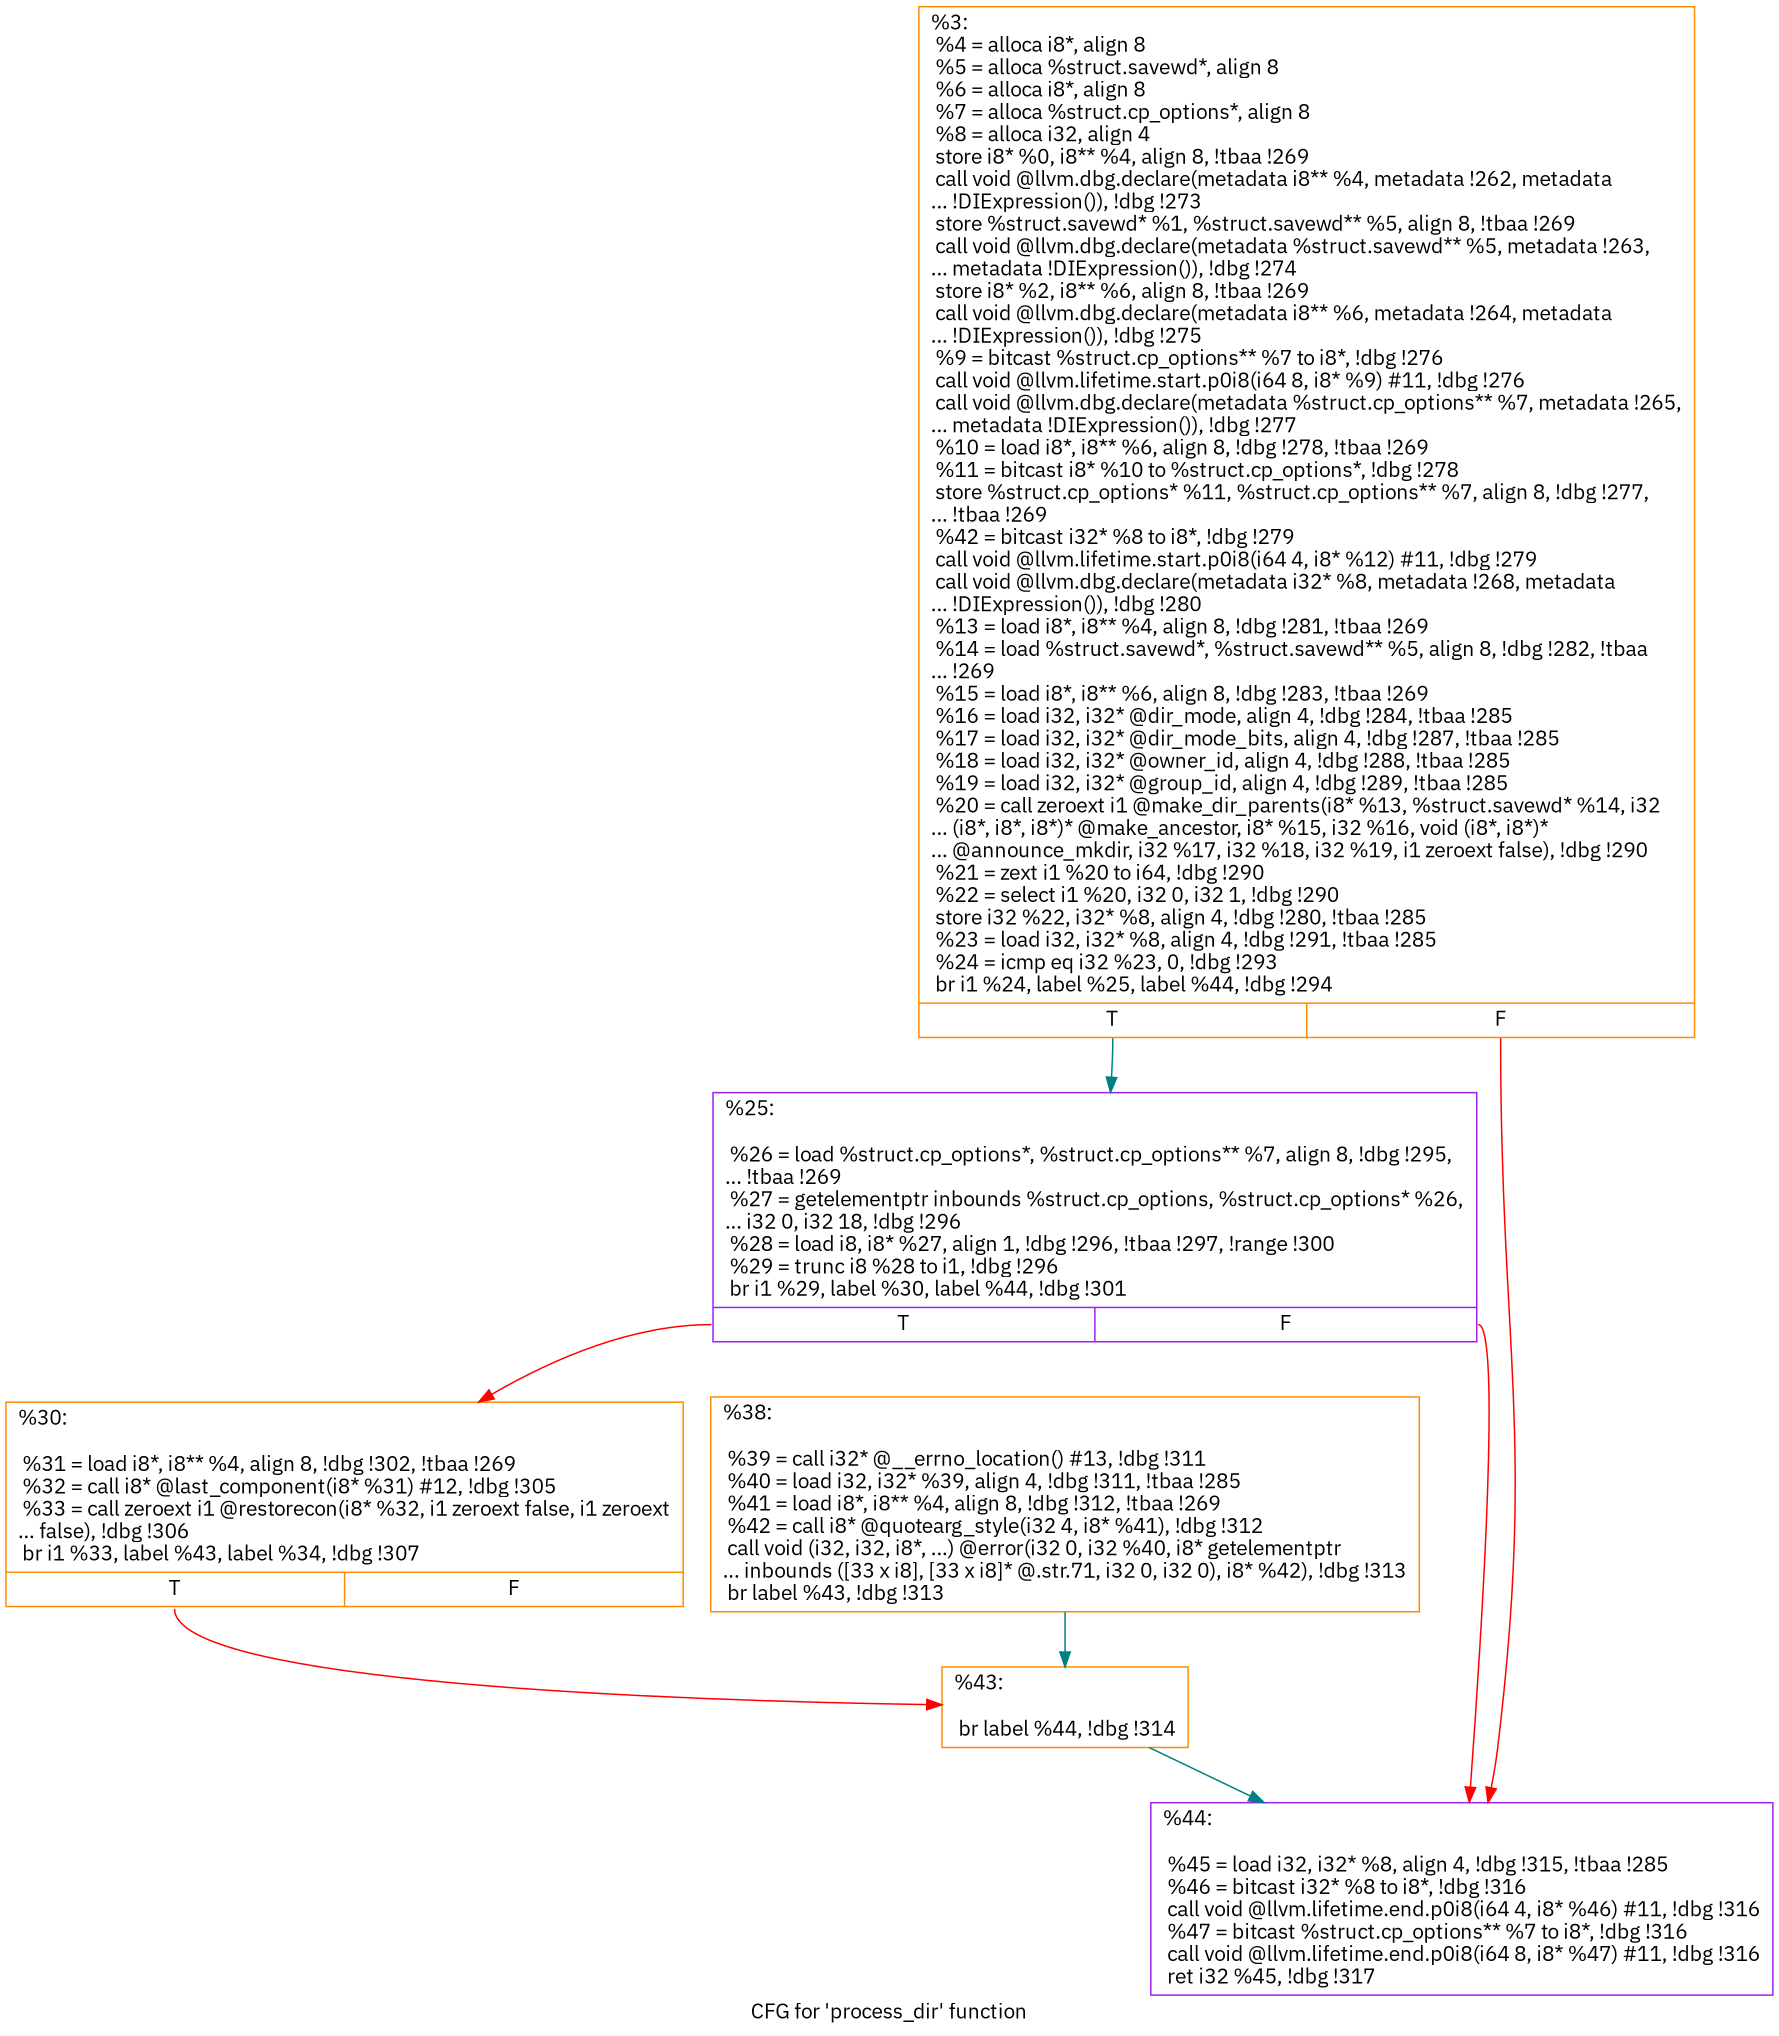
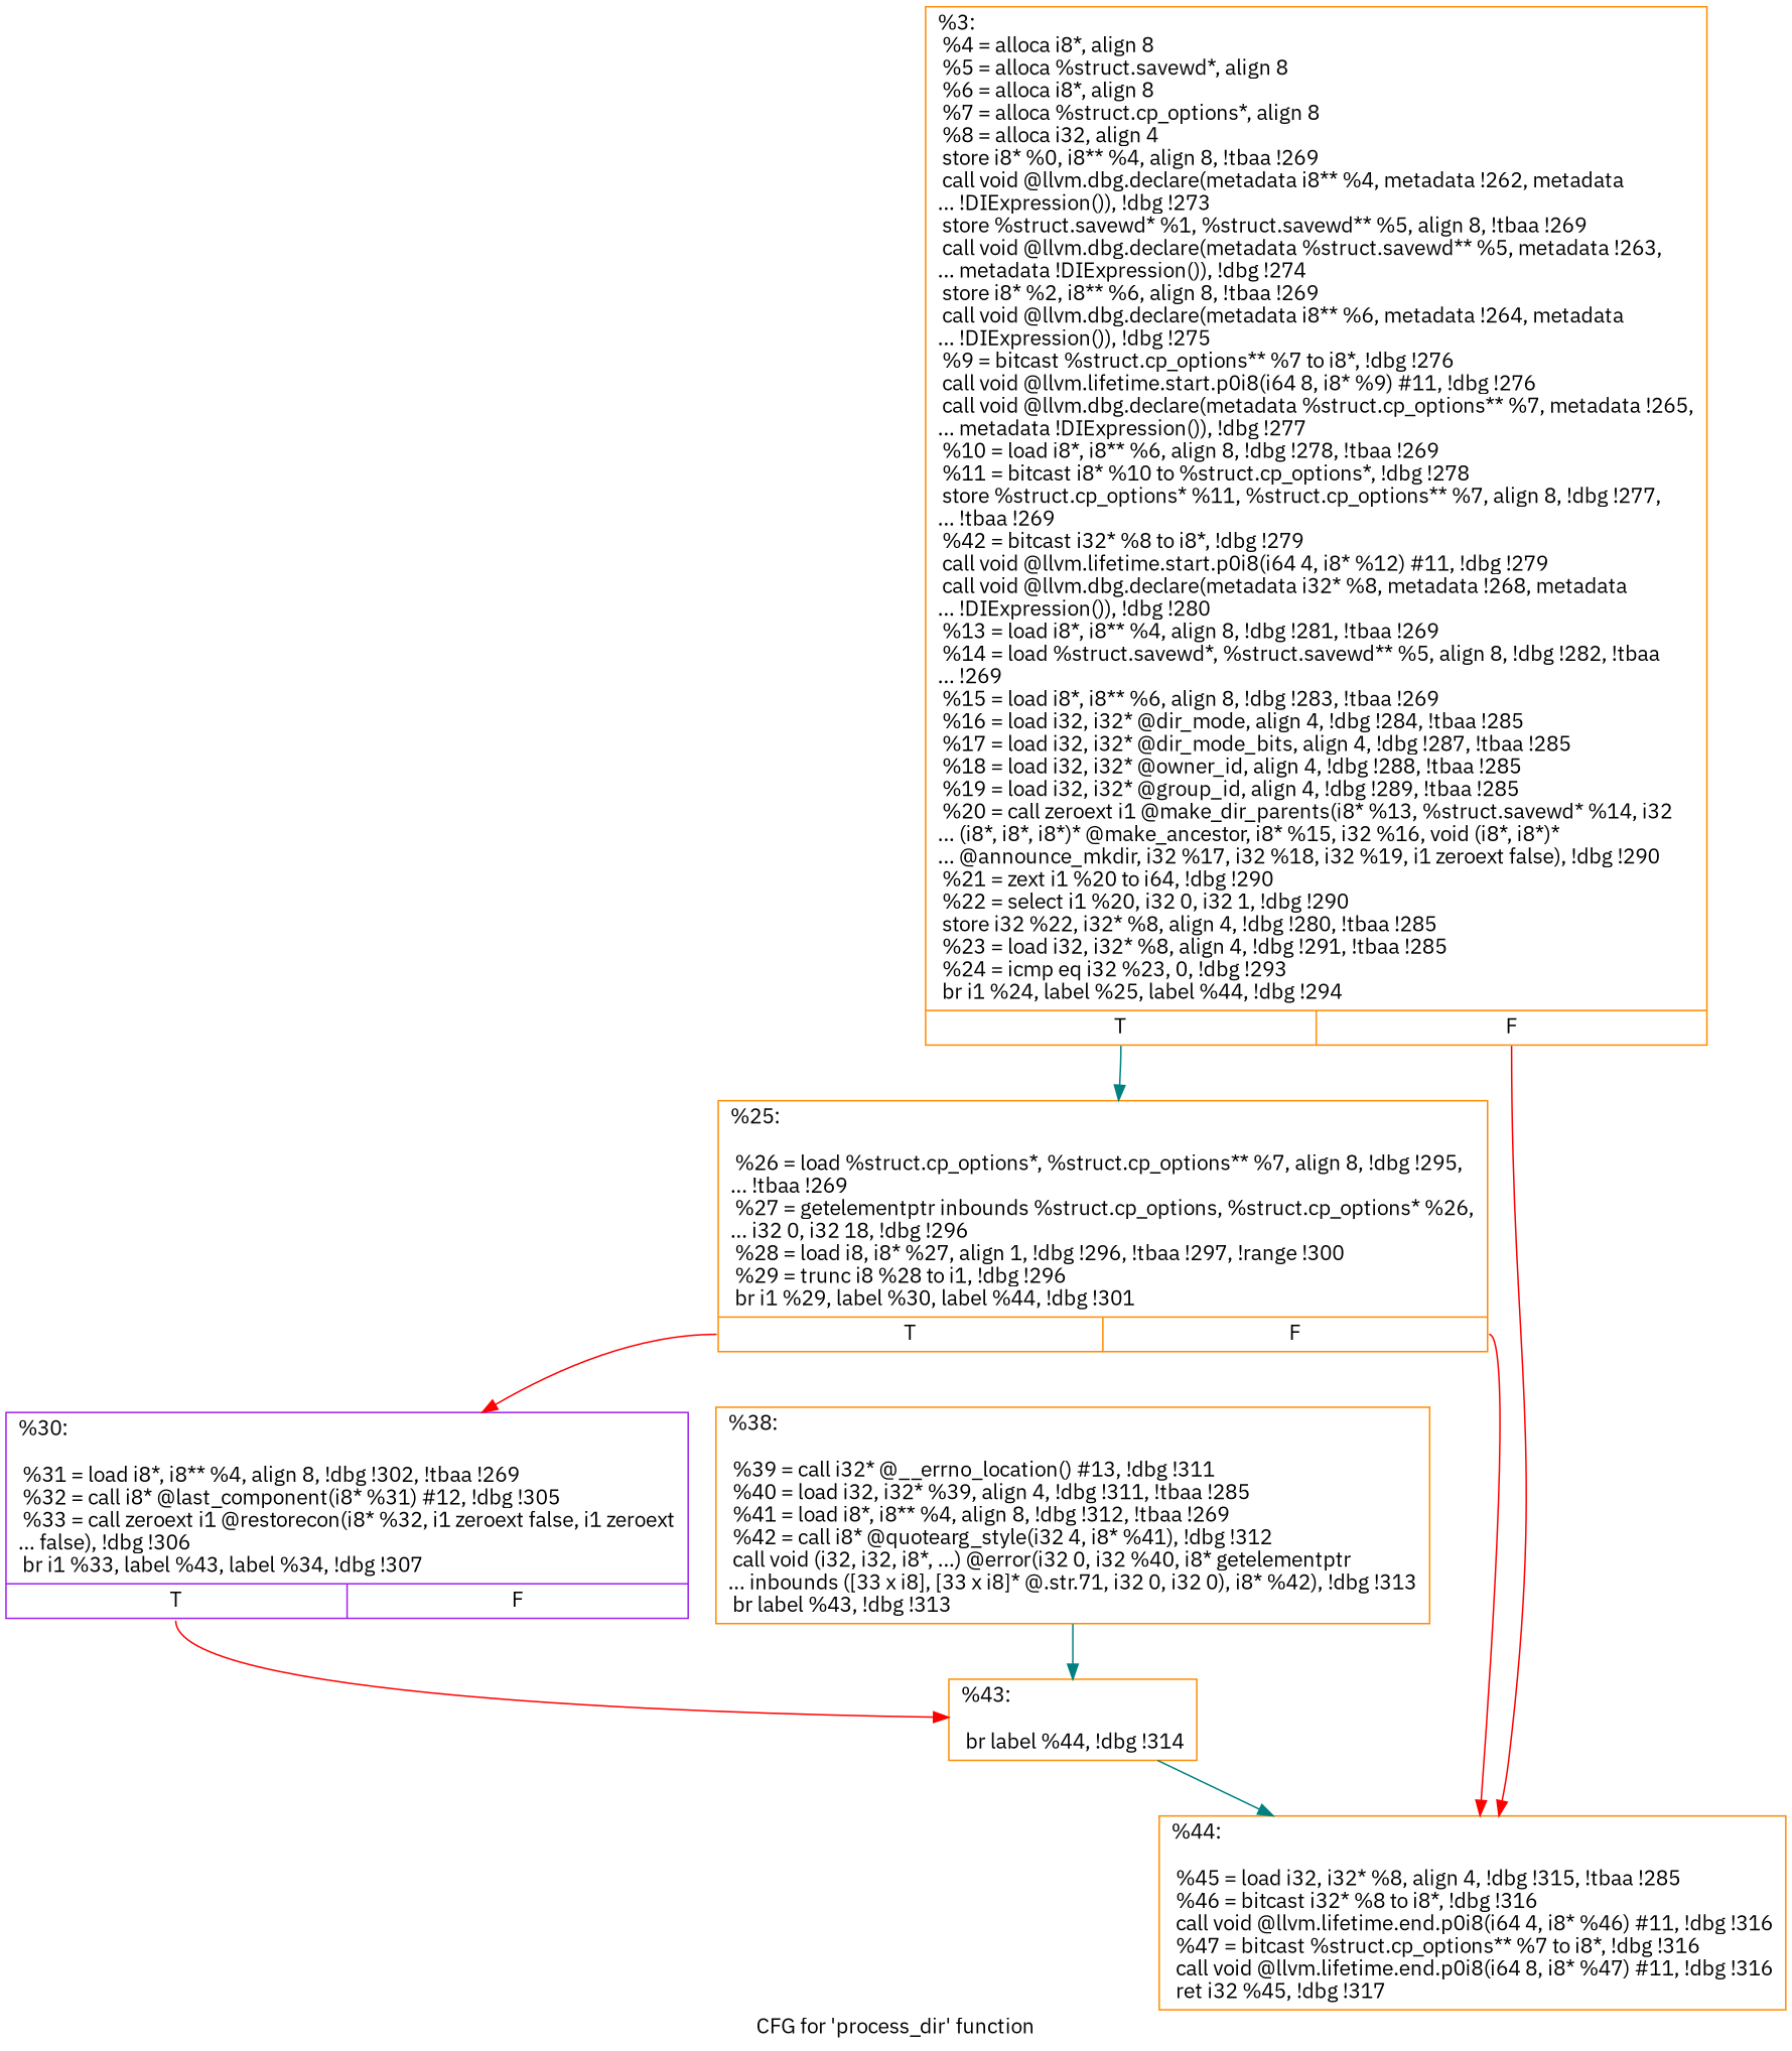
  digraph {
    fontname="IBM Plex Sans"
    label="CFG for 'process_dir' function"
    node [color=darkorange fontname="IBM Plex Sans" shape=record]
    edge [color=red fontname="IBM Plex Sans" tailport=s0]
    n1 [label="{%3:\l  %4 = alloca i8*, align 8\l  %5 = alloca %struct.savewd*, align 8\l  %6 = alloca i8*, align 8\l  %7 = alloca %struct.cp_options*, align 8\l  %8 = alloca i32, align 4\l  store i8* %0, i8** %4, align 8, !tbaa !269\l  call void @llvm.dbg.declare(metadata i8** %4, metadata !262, metadata\l... !DIExpression()), !dbg !273\l  store %struct.savewd* %1, %struct.savewd** %5, align 8, !tbaa !269\l  call void @llvm.dbg.declare(metadata %struct.savewd** %5, metadata !263,\l... metadata !DIExpression()), !dbg !274\l  store i8* %2, i8** %6, align 8, !tbaa !269\l  call void @llvm.dbg.declare(metadata i8** %6, metadata !264, metadata\l... !DIExpression()), !dbg !275\l  %9 = bitcast %struct.cp_options** %7 to i8*, !dbg !276\l  call void @llvm.lifetime.start.p0i8(i64 8, i8* %9) #11, !dbg !276\l  call void @llvm.dbg.declare(metadata %struct.cp_options** %7, metadata !265,\l... metadata !DIExpression()), !dbg !277\l  %10 = load i8*, i8** %6, align 8, !dbg !278, !tbaa !269\l  %11 = bitcast i8* %10 to %struct.cp_options*, !dbg !278\l  store %struct.cp_options* %11, %struct.cp_options** %7, align 8, !dbg !277,\l... !tbaa !269\l  %42 = bitcast i32* %8 to i8*, !dbg !279\l  call void @llvm.lifetime.start.p0i8(i64 4, i8* %12) #11, !dbg !279\l  call void @llvm.dbg.declare(metadata i32* %8, metadata !268, metadata\l... !DIExpression()), !dbg !280\l  %13 = load i8*, i8** %4, align 8, !dbg !281, !tbaa !269\l  %14 = load %struct.savewd*, %struct.savewd** %5, align 8, !dbg !282, !tbaa\l... !269\l  %15 = load i8*, i8** %6, align 8, !dbg !283, !tbaa !269\l  %16 = load i32, i32* @dir_mode, align 4, !dbg !284, !tbaa !285\l  %17 = load i32, i32* @dir_mode_bits, align 4, !dbg !287, !tbaa !285\l  %18 = load i32, i32* @owner_id, align 4, !dbg !288, !tbaa !285\l  %19 = load i32, i32* @group_id, align 4, !dbg !289, !tbaa !285\l  %20 = call zeroext i1 @make_dir_parents(i8* %13, %struct.savewd* %14, i32\l... (i8*, i8*, i8*)* @make_ancestor, i8* %15, i32 %16, void (i8*, i8*)*\l... @announce_mkdir, i32 %17, i32 %18, i32 %19, i1 zeroext false), !dbg !290\l  %21 = zext i1 %20 to i64, !dbg !290\l  %22 = select i1 %20, i32 0, i32 1, !dbg !290\l  store i32 %22, i32* %8, align 4, !dbg !280, !tbaa !285\l  %23 = load i32, i32* %8, align 4, !dbg !291, !tbaa !285\l  %24 = icmp eq i32 %23, 0, !dbg !293\l  br i1 %24, label %25, label %44, !dbg !294\l|{<s0>T|<s1>F}}"]
-   n2 [color=purple label="{%25:\l\l  %26 = load %struct.cp_options*, %struct.cp_options** %7, align 8, !dbg !295,\l... !tbaa !269\l  %27 = getelementptr inbounds %struct.cp_options, %struct.cp_options* %26,\l... i32 0, i32 18, !dbg !296\l  %28 = load i8, i8* %27, align 1, !dbg !296, !tbaa !297, !range !300\l  %29 = trunc i8 %28 to i1, !dbg !296\l  br i1 %29, label %30, label %44, !dbg !301\l|{<s0>T|<s1>F}}"]
-   n3 [color=purple label="{%44:\l\l  %45 = load i32, i32* %8, align 4, !dbg !315, !tbaa !285\l  %46 = bitcast i32* %8 to i8*, !dbg !316\l  call void @llvm.lifetime.end.p0i8(i64 4, i8* %46) #11, !dbg !316\l  %47 = bitcast %struct.cp_options** %7 to i8*, !dbg !316\l  call void @llvm.lifetime.end.p0i8(i64 8, i8* %47) #11, !dbg !316\l  ret i32 %45, !dbg !317\l}"]
-   n4 [label="{%30:\l\l  %31 = load i8*, i8** %4, align 8, !dbg !302, !tbaa !269\l  %32 = call i8* @last_component(i8* %31) #12, !dbg !305\l  %33 = call zeroext i1 @restorecon(i8* %32, i1 zeroext false, i1 zeroext\l... false), !dbg !306\l  br i1 %33, label %43, label %34, !dbg !307\l|{<s0>T|<s1>F}}"]
+   n2 [label="{%25:\l\l  %26 = load %struct.cp_options*, %struct.cp_options** %7, align 8, !dbg !295,\l... !tbaa !269\l  %27 = getelementptr inbounds %struct.cp_options, %struct.cp_options* %26,\l... i32 0, i32 18, !dbg !296\l  %28 = load i8, i8* %27, align 1, !dbg !296, !tbaa !297, !range !300\l  %29 = trunc i8 %28 to i1, !dbg !296\l  br i1 %29, label %30, label %44, !dbg !301\l|{<s0>T|<s1>F}}"]
+   n3 [label="{%44:\l\l  %45 = load i32, i32* %8, align 4, !dbg !315, !tbaa !285\l  %46 = bitcast i32* %8 to i8*, !dbg !316\l  call void @llvm.lifetime.end.p0i8(i64 4, i8* %46) #11, !dbg !316\l  %47 = bitcast %struct.cp_options** %7 to i8*, !dbg !316\l  call void @llvm.lifetime.end.p0i8(i64 8, i8* %47) #11, !dbg !316\l  ret i32 %45, !dbg !317\l}"]
+   n4 [color=purple label="{%30:\l\l  %31 = load i8*, i8** %4, align 8, !dbg !302, !tbaa !269\l  %32 = call i8* @last_component(i8* %31) #12, !dbg !305\l  %33 = call zeroext i1 @restorecon(i8* %32, i1 zeroext false, i1 zeroext\l... false), !dbg !306\l  br i1 %33, label %43, label %34, !dbg !307\l|{<s0>T|<s1>F}}"]
    n5 [label="{%43:\l\l  br label %44, !dbg !314\l}"]
    n6 [label="{%38:\l\l  %39 = call i32* @__errno_location() #13, !dbg !311\l  %40 = load i32, i32* %39, align 4, !dbg !311, !tbaa !285\l  %41 = load i8*, i8** %4, align 8, !dbg !312, !tbaa !269\l  %42 = call i8* @quotearg_style(i32 4, i8* %41), !dbg !312\l  call void (i32, i32, i8*, ...) @error(i32 0, i32 %40, i8* getelementptr\l... inbounds ([33 x i8], [33 x i8]* @.str.71, i32 0, i32 0), i8* %42), !dbg !313\l  br label %43, !dbg !313\l}"]
    n1 -> n2 [color=teal]
    n1 -> n3 [tailport=s1]
    n2 -> n3 [tailport=s1]
    n2 -> n4
    n4 -> n5
    n5 -> n3 [color=teal]
    n6 -> n5 [color=teal]
  }
